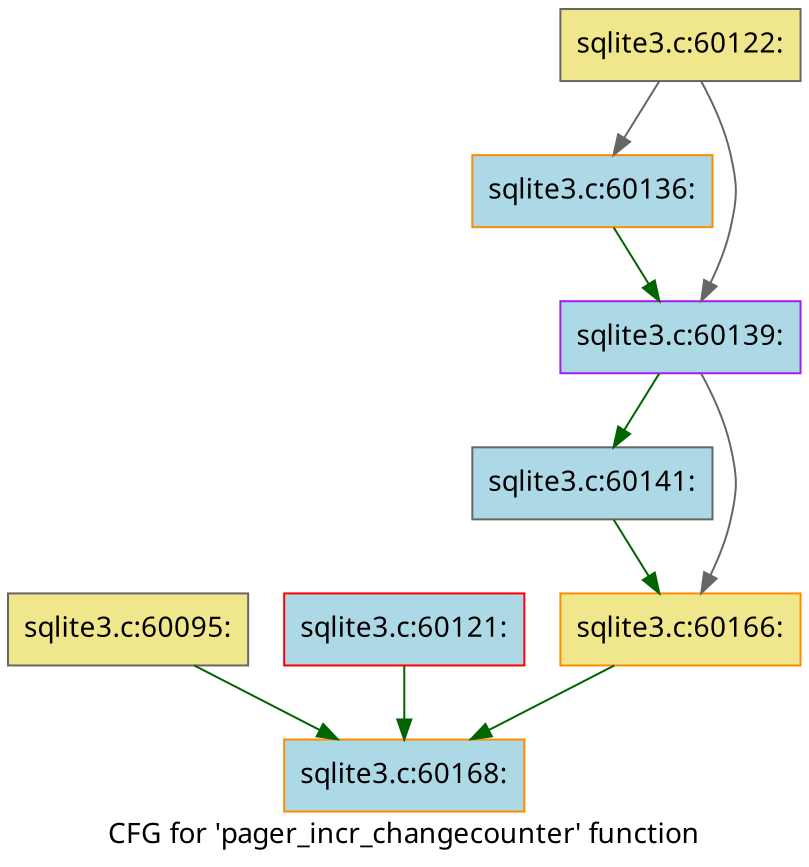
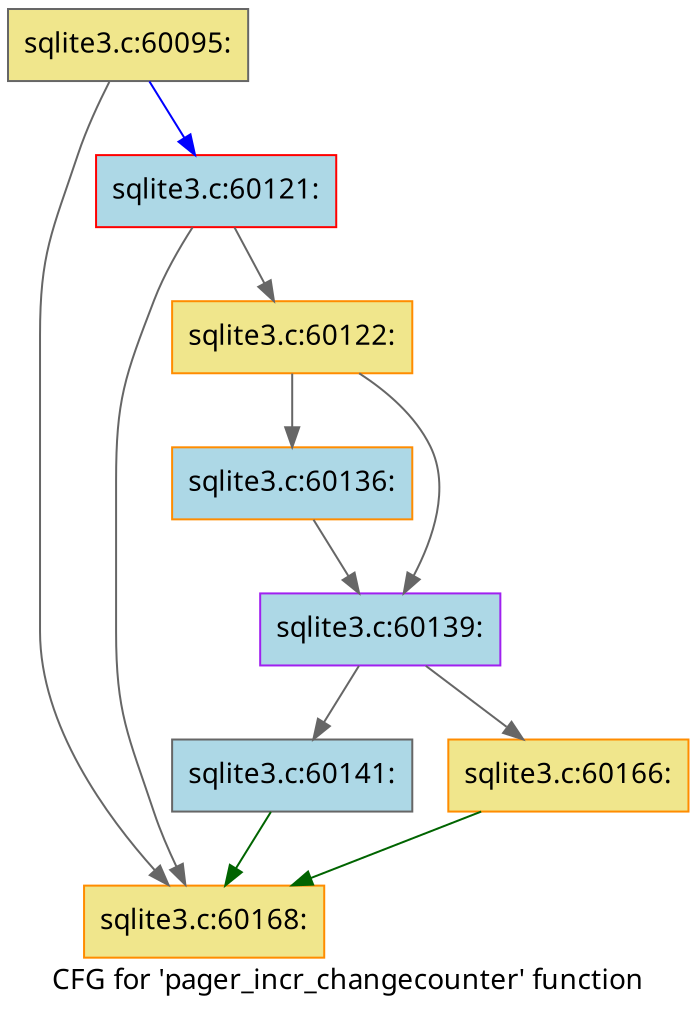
  digraph {
    fontname="Noto Sans"
    label="CFG for 'pager_incr_changecounter' function"
    node [color=gray40 fillcolor=lightblue fontname="Noto Sans" shape=record style=filled]
    edge [color=gray40 fontname="Noto Sans"]
    n1 [fillcolor=khaki label="{sqlite3.c:60095:}"]
-   n2 [color=darkorange label="{sqlite3.c:60168:}"]
+   n2 [color=darkorange fillcolor=khaki label="{sqlite3.c:60168:}"]
    n3 [color=red label="{sqlite3.c:60121:}"]
-   n4 [fillcolor=khaki label="{sqlite3.c:60122:}"]
+   n4 [color=darkorange fillcolor=khaki label="{sqlite3.c:60122:}"]
    n5 [color=darkorange label="{sqlite3.c:60136:}"]
    n6 [color=purple label="{sqlite3.c:60139:}"]
    n7 [label="{sqlite3.c:60141:}"]
    n8 [color=darkorange fillcolor=khaki label="{sqlite3.c:60166:}"]
-   n1 -> n2 [color=darkgreen]
-   n3 -> n2 [color=darkgreen]
+   n1 -> n2
+   n1 -> n3 [color=blue]
+   n3 -> n2
+   n3 -> n4
    n4 -> n5
    n4 -> n6
-   n5 -> n6 [color=darkgreen]
-   n6 -> n7 [color=darkgreen]
+   n5 -> n6
+   n6 -> n7
    n6 -> n8
-   n7 -> n8 [color=darkgreen]
+   n7 -> n2 [color=darkgreen]
    n8 -> n2 [color=darkgreen]
  }
